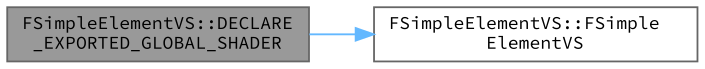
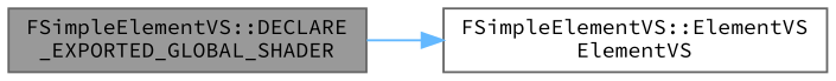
  digraph {
    rankdir=LR
    fontname="Source Code Pro"
    node [fontname="Source Code Pro" fontsize=10 shape=box style=filled]
    n1 [color=gray40 fillcolor=grey60 fontcolor=black height=0.2 label="FSimpleElementVS::DECLARE\l_EXPORTED_GLOBAL_SHADER" width=0.4]
-   n2 [color=grey40 fillcolor=white height=0.2 label="FSimpleElementVS::FSimple\lElementVS" width=0.4]
+   n2 [color=grey40 fillcolor=white height=0.2 label="FSimpleElementVS::ElementVS\lElementVS" width=0.4]
    n1 -> n2 [color=steelblue1 fontname="Source Code Pro" fontsize=10 labelfontname=Helvetica labelfontsize=10 style=solid]
  }
